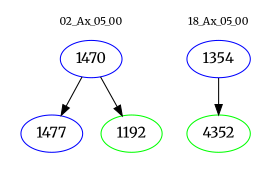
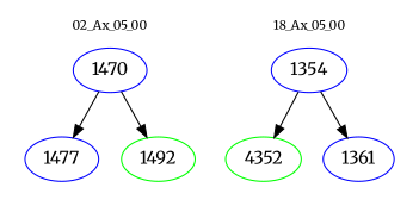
  digraph {
    fontname=Merriweather
    node [color=blue fontname=Merriweather]
    edge [color=black fontname=Merriweather]
    n1 [label=1470]
    n2 [label=1477]
-   n3 [color=green label=1192]
+   n3 [color=green label=1492]
    n4 [label=1354]
    n5 [color=green label=4352]
+   n6 [label=1361]
    subgraph cluster_1 {
      color=white
      fontsize=10
      label="02_Ax_05_00"
      n1
      n2
      n3
    }
    subgraph cluster_2 {
      color=white
      fontsize=10
      label="18_Ax_05_00"
      n4
      n5
+     n6
    }
    n1 -> n2
    n1 -> n3
    n4 -> n5
+   n4 -> n6
  }
